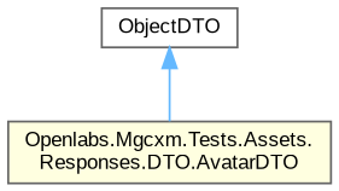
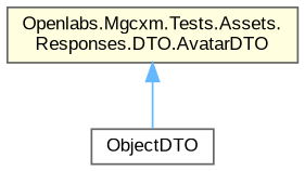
  digraph {
    fontname="Liberation Sans"
    node [color=gray40 fontname="Liberation Sans" fontsize=10 shape=box style=filled]
    n1 [fillcolor=lightyellow fontcolor=black height=0.2 label="Openlabs.Mgcxm.Tests.Assets.\lResponses.DTO.AvatarDTO" width=0.4]
    n2 [fillcolor=white height=0.2 label=ObjectDTO width=0.4]
-   n2 -> n1 [color=steelblue1 dir=back fontname="Liberation Sans" fontsize=10 labelfontname=Helvetica labelfontsize=10 style=solid]
+   n1 -> n2 [color=steelblue1 dir=back fontname="Liberation Sans" fontsize=10 labelfontname=Helvetica labelfontsize=10 style=solid]
  }
